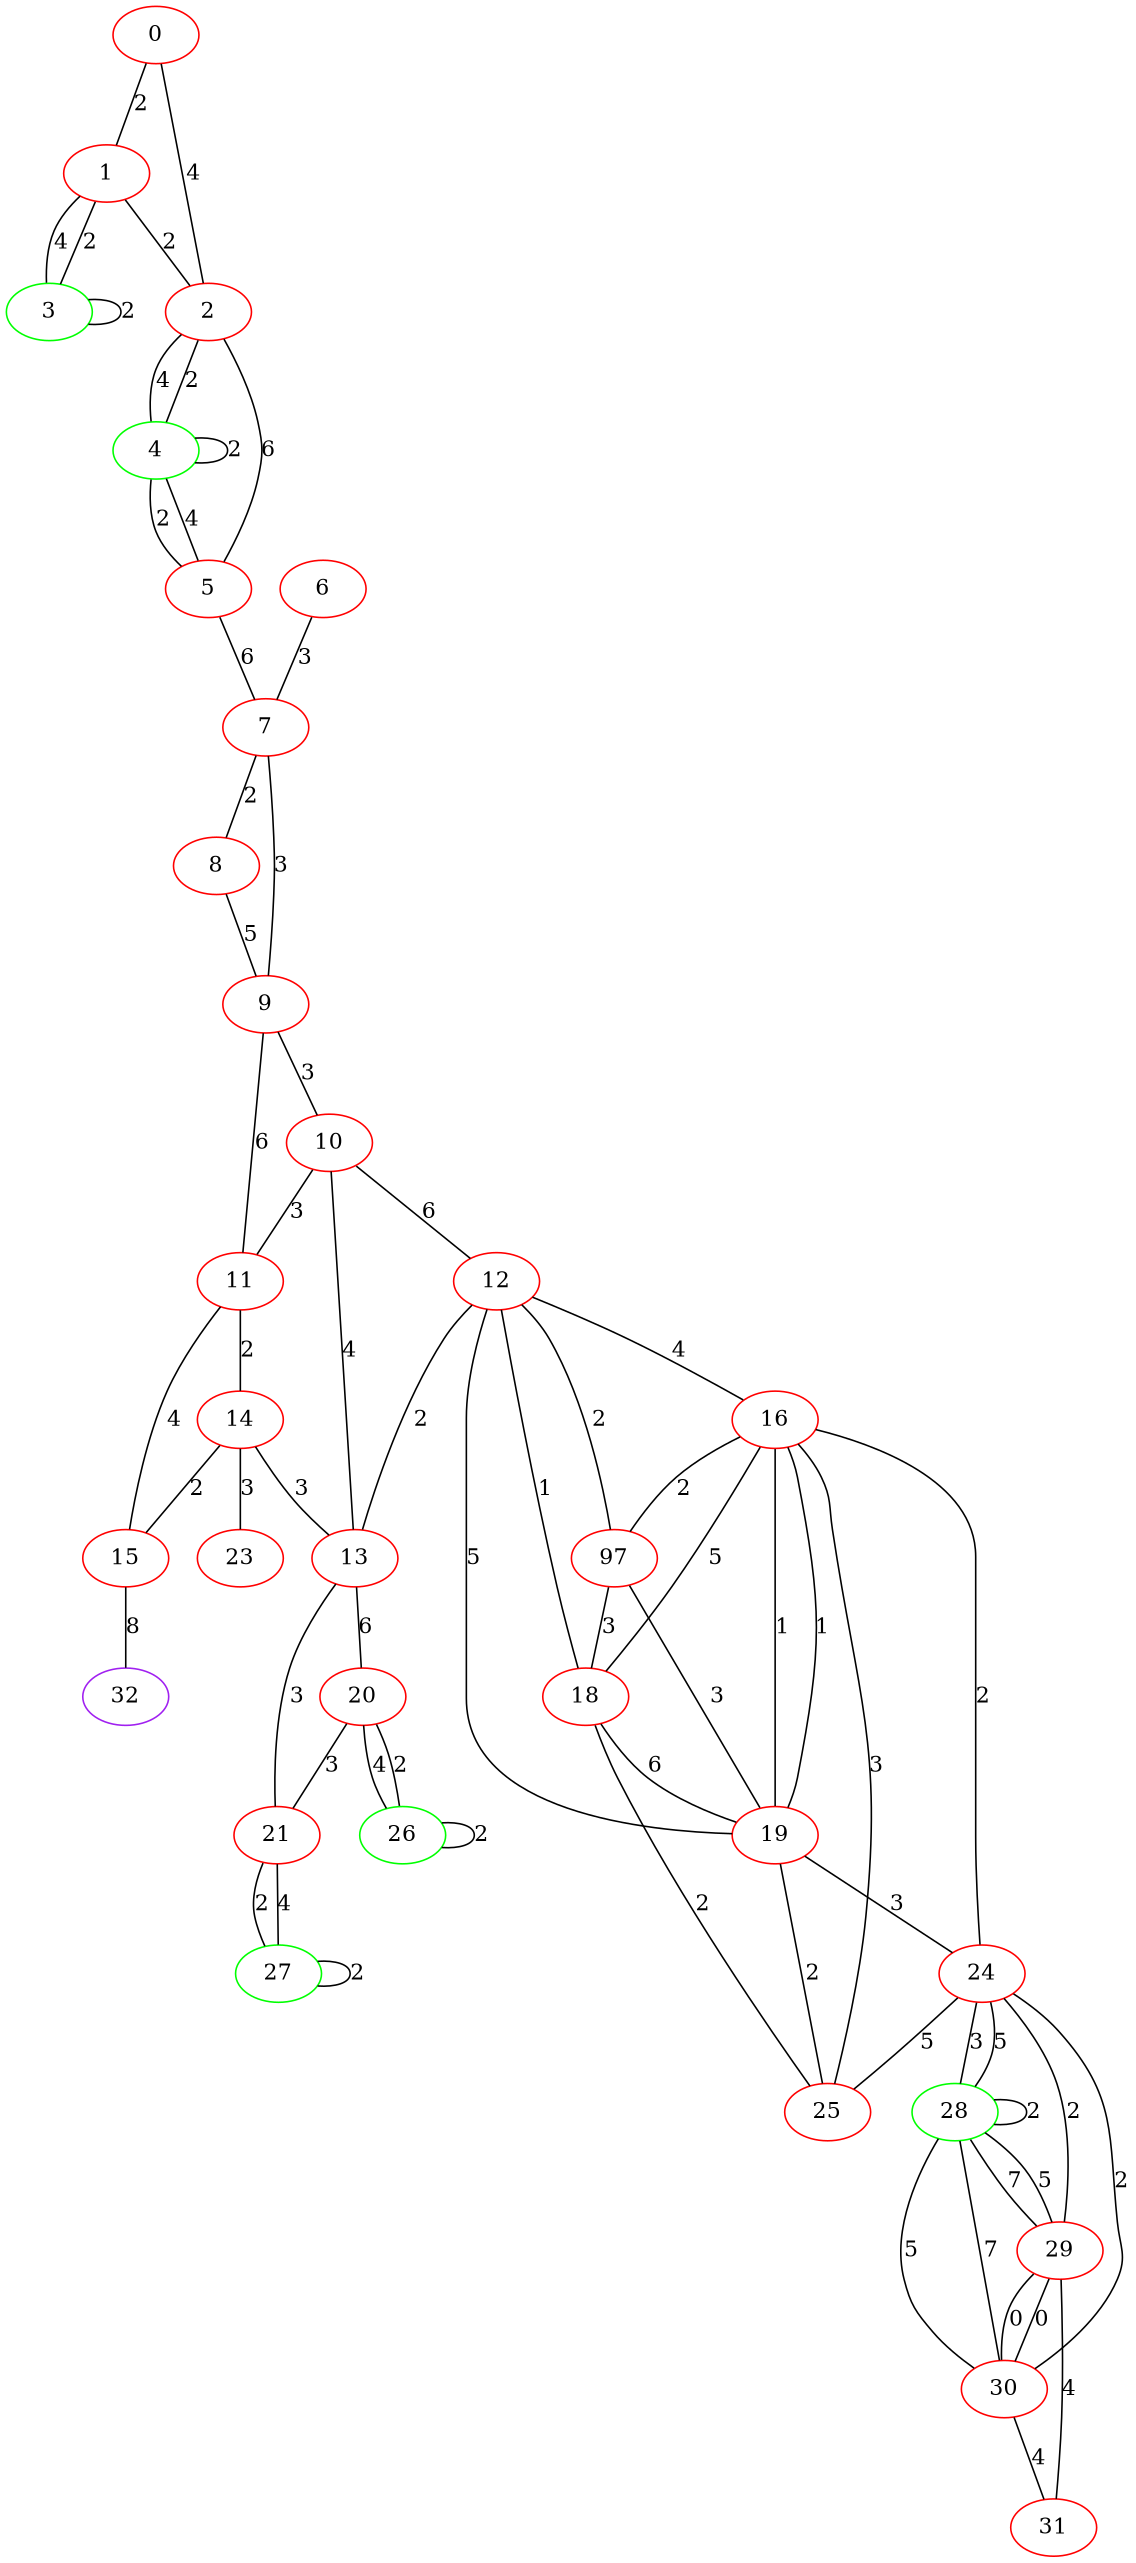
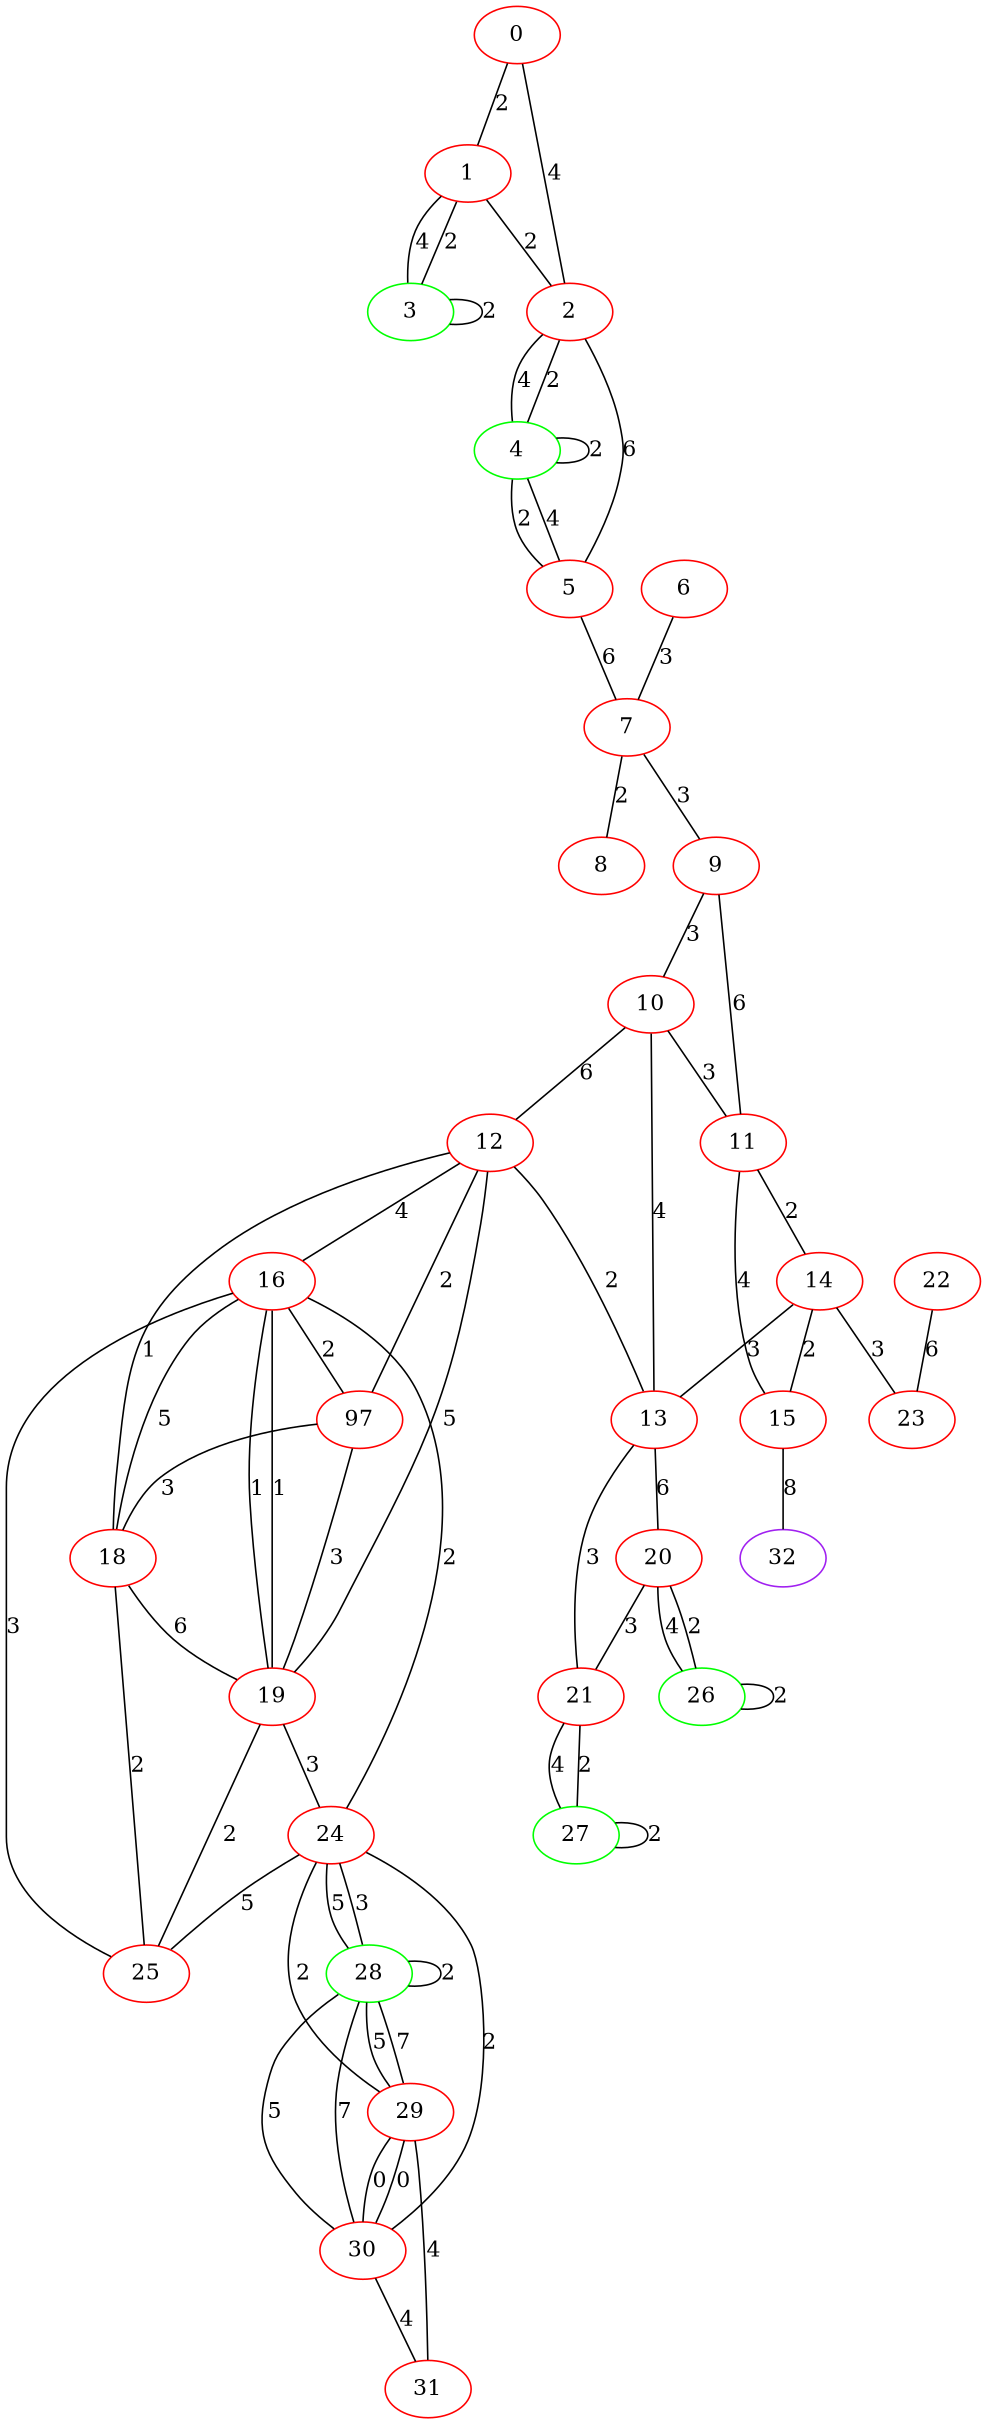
  graph {
    node [color=red weight=1]
    0
    1
    2
    3 [color=green weight=2]
    4 [color=green weight=2]
    5
    7
    6
    8
    9
    10
    11
    12
    13
    14
    15
    16
    n18 [label=97]
    18
    19
    20
    21
    23
    32 [color=purple weight=4]
    24
    25
    26 [color=green weight=2]
    27 [color=green weight=2]
+   22
    28 [color=green weight=2]
    29
    30
    31
    0 -- 1 [label=2]
    0 -- 2 [label=4]
    1 -- 2 [label=2]
    1 -- 3 [label=4]
    1 -- 3 [label=2]
    2 -- 4 [label=2]
    2 -- 4 [label=4]
    2 -- 5 [label=6]
    3 -- 3 [label=2]
    4 -- 4 [label=2]
    4 -- 5 [label=4]
    4 -- 5 [label=2]
    5 -- 7 [label=6]
    7 -- 8 [label=2]
    7 -- 9 [label=3]
    6 -- 7 [label=3]
-   8 -- 9 [label=5]
    9 -- 10 [label=3]
    9 -- 11 [label=6]
    10 -- 11 [label=3]
    10 -- 12 [label=6]
    10 -- 13 [label=4]
    11 -- 14 [label=2]
    11 -- 15 [label=4]
    12 -- 13 [label=2]
    12 -- 16 [label=4]
    12 -- n18 [label=2]
    12 -- 18 [label=1]
    12 -- 19 [label=5]
    13 -- 20 [label=6]
    13 -- 21 [label=3]
    14 -- 13 [label=3]
    14 -- 15 [label=2]
    14 -- 23 [label=3]
    15 -- 32 [label=8]
    16 -- n18 [label=2]
    16 -- 18 [label=5]
    16 -- 19 [label=1]
    16 -- 19 [label=1]
    16 -- 24 [label=2]
    16 -- 25 [label=3]
    n18 -- 18 [label=3]
    n18 -- 19 [label=3]
    18 -- 19 [label=6]
    18 -- 25 [label=2]
    19 -- 24 [label=3]
    19 -- 25 [label=2]
    20 -- 21 [label=3]
    20 -- 26 [label=4]
    20 -- 26 [label=2]
    21 -- 27 [label=4]
    21 -- 27 [label=2]
    24 -- 25 [label=5]
    24 -- 28 [label=3]
    24 -- 28 [label=5]
    24 -- 29 [label=2]
    24 -- 30 [label=2]
    26 -- 26 [label=2]
    27 -- 27 [label=2]
+   22 -- 23 [label=6]
    28 -- 28 [label=2]
    28 -- 29 [label=5]
    28 -- 29 [label=7]
    28 -- 30 [label=5]
    28 -- 30 [label=7]
    29 -- 30 [label=0]
    29 -- 30 [label=0]
    29 -- 31 [label=4]
    30 -- 31 [label=4]
  }
